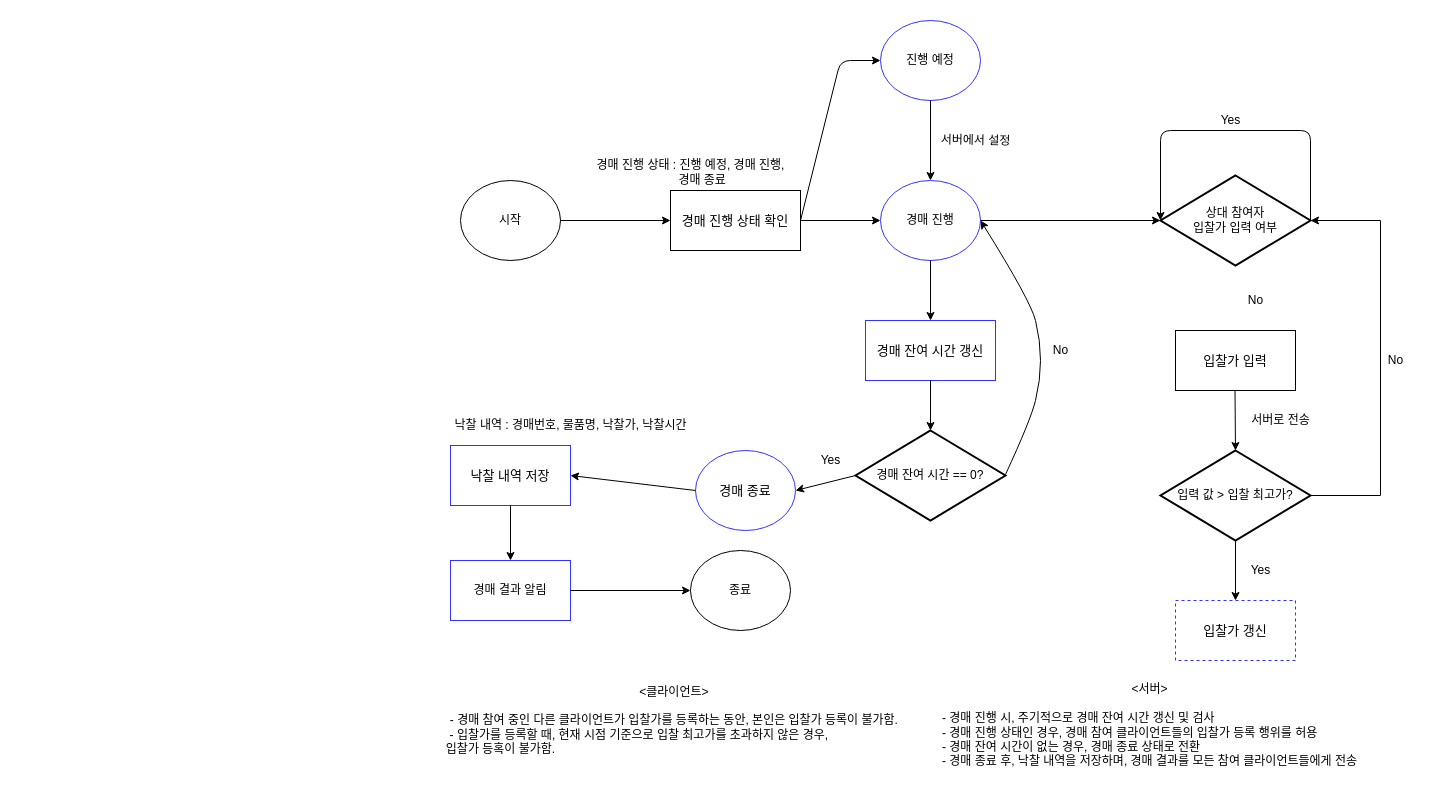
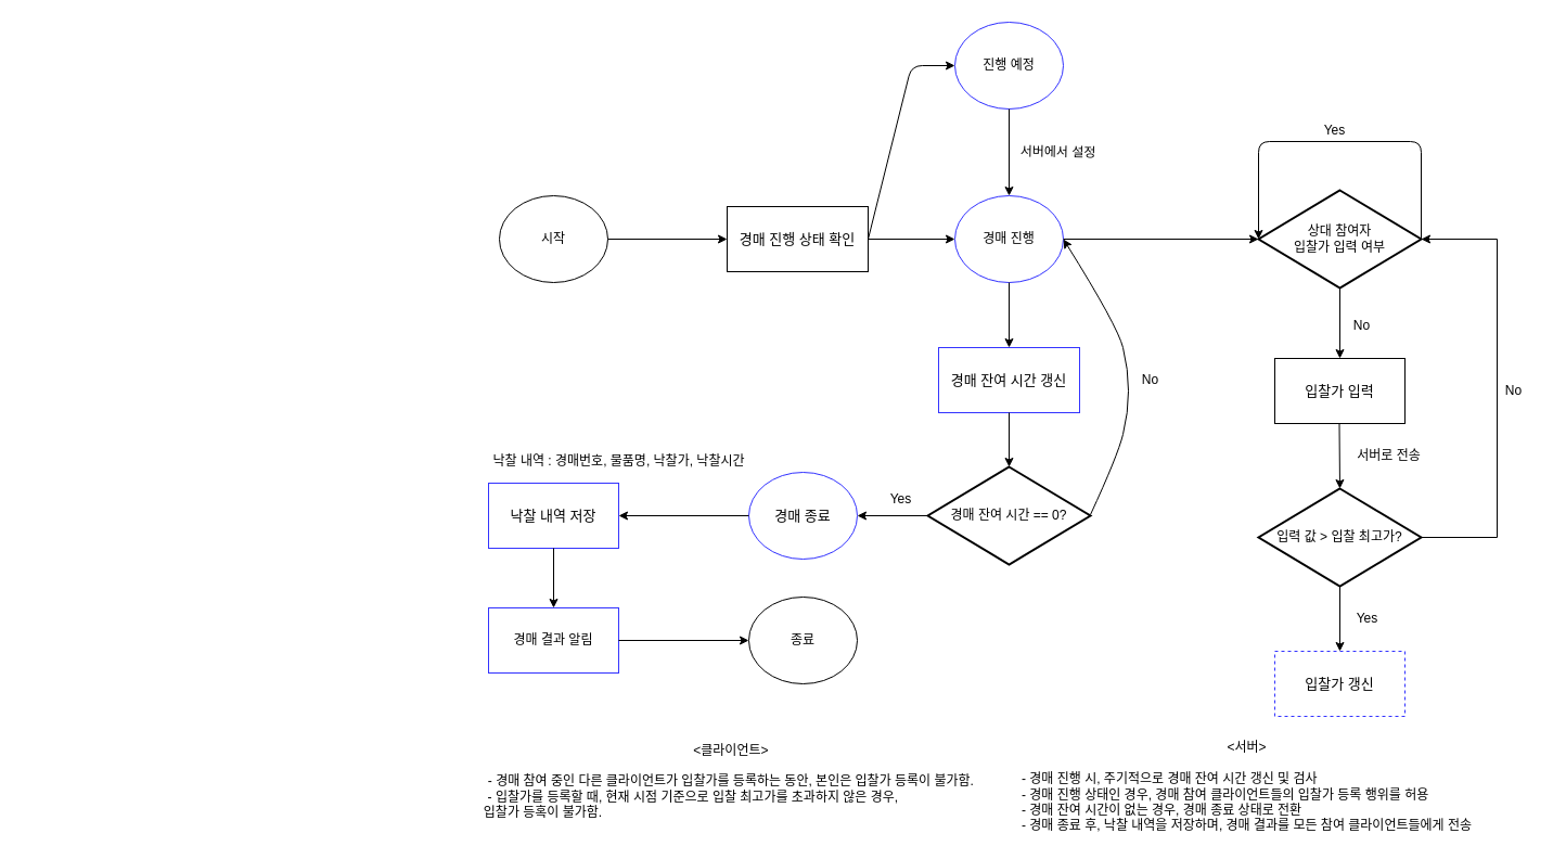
  <mxCell id="0" />
  <mxCell id="1" parent="0" />
  <mxCell id="2" value="시작" style="ellipse;whiteSpace=wrap;html=1;" parent="1" vertex="1"><mxGeometry x="460" y="180" width="100" height="80" as="geometry" /></mxCell>
  <mxCell id="3" value="&lt;font style=&quot;font-size: 13px&quot;&gt;경매 진행 상태 확인&lt;/font&gt;" style="rounded=0;whiteSpace=wrap;html=1;" parent="1" vertex="1"><mxGeometry x="670" y="190" width="130" height="60" as="geometry" /></mxCell>
  <mxCell id="4" value="" style="endArrow=classic;html=1;entryX=0;entryY=0.5;entryDx=0;entryDy=0;" parent="1" target="3" edge="1"><mxGeometry width="50" height="50" relative="1" as="geometry"><mxPoint x="560" y="220" as="sourcePoint" /><mxPoint x="610" y="170" as="targetPoint" /></mxGeometry></mxCell>
  <mxCell id="5" value="진행 예정" style="ellipse;whiteSpace=wrap;html=1;strokeColor=#3333FF;" parent="1" vertex="1"><mxGeometry x="880" y="20" width="100" height="80" as="geometry" /></mxCell>
  <mxCell id="6" value="" style="endArrow=classic;html=1;entryX=0;entryY=0.5;entryDx=0;entryDy=0;" parent="1" target="5" edge="1"><mxGeometry width="50" height="50" relative="1" as="geometry"><mxPoint x="800" y="220" as="sourcePoint" /><mxPoint x="850" y="170" as="targetPoint" /><Array as="points"><mxPoint x="840" y="60" /></Array></mxGeometry></mxCell>
  <mxCell id="7" value="경매 진행" style="ellipse;whiteSpace=wrap;html=1;strokeColor=#3333FF;" parent="1" vertex="1"><mxGeometry x="880" y="180" width="100" height="80" as="geometry" /></mxCell>
  <mxCell id="8" value="" style="endArrow=classic;html=1;entryX=0;entryY=0.5;entryDx=0;entryDy=0;" parent="1" target="7" edge="1"><mxGeometry width="50" height="50" relative="1" as="geometry"><mxPoint x="800" y="220" as="sourcePoint" /><mxPoint x="850" y="170" as="targetPoint" /></mxGeometry></mxCell>
  <mxCell id="9" value="" style="endArrow=classic;html=1;entryX=0.5;entryY=0;entryDx=0;entryDy=0;" parent="1" target="7" edge="1"><mxGeometry width="50" height="50" relative="1" as="geometry"><mxPoint x="930" y="100" as="sourcePoint" /><mxPoint x="980" y="50" as="targetPoint" /></mxGeometry></mxCell>
  <mxCell id="10" value="서버에서 설정&lt;br&gt;" style="text;html=1;align=center;verticalAlign=middle;resizable=0;points=[];autosize=1;rotation=1;direction=north;" parent="1" vertex="1"><mxGeometry x="930" y="130" width="90" height="20" as="geometry" /></mxCell>
  <mxCell id="11" value="&lt;font style=&quot;font-size: 13px&quot;&gt;경매 잔여 시간 갱신&lt;/font&gt;" style="rounded=0;whiteSpace=wrap;html=1;strokeColor=#3333FF;" parent="1" vertex="1"><mxGeometry x="865" y="320" width="130" height="60" as="geometry" /></mxCell>
  <mxCell id="12" value="" style="endArrow=classic;html=1;entryX=0.5;entryY=0;entryDx=0;entryDy=0;" parent="1" target="11" edge="1"><mxGeometry width="50" height="50" relative="1" as="geometry"><mxPoint x="930" y="260" as="sourcePoint" /><mxPoint x="980" y="210" as="targetPoint" /></mxGeometry></mxCell>
  <mxCell id="13" value="경매 잔여 시간 == 0?" style="strokeWidth=2;html=1;shape=mxgraph.flowchart.decision;whiteSpace=wrap;" parent="1" vertex="1"><mxGeometry x="855" y="430" width="150" height="90" as="geometry" /></mxCell>
  <mxCell id="14" value="" style="endArrow=classic;html=1;entryX=0.5;entryY=0;entryDx=0;entryDy=0;entryPerimeter=0;" parent="1" target="13" edge="1"><mxGeometry width="50" height="50" relative="1" as="geometry"><mxPoint x="930" y="380" as="sourcePoint" /><mxPoint x="980" y="330" as="targetPoint" /></mxGeometry></mxCell>
  <mxCell id="15" value="" style="curved=1;endArrow=classic;html=1;entryX=1;entryY=0.5;entryDx=0;entryDy=0;" parent="1" target="7" edge="1"><mxGeometry width="50" height="50" relative="1" as="geometry"><mxPoint x="1005" y="474" as="sourcePoint" /><mxPoint x="1055" y="420" as="targetPoint" /><Array as="points"><mxPoint x="1030" y="420" /><mxPoint x="1040" y="380" /><mxPoint x="1040" y="340" /><mxPoint x="1030" y="300" /></Array></mxGeometry></mxCell>
  <mxCell id="16" value="No" style="text;html=1;align=center;verticalAlign=middle;resizable=0;points=[];autosize=1;" parent="1" vertex="1"><mxGeometry x="1045" y="340" width="30" height="20" as="geometry" /></mxCell>
- <mxCell id="17" value="&lt;font style=&quot;font-size: 13px&quot;&gt;경매 종료&lt;/font&gt;" style="ellipse;whiteSpace=wrap;html=1;strokeColor=#3333FF;" parent="1" vertex="1"><mxGeometry x="695" y="450" width="100" height="80" as="geometry" /></mxCell>
+ <mxCell id="17" value="&lt;font style=&quot;font-size: 13px&quot;&gt;경매 종료&lt;/font&gt;" style="ellipse;whiteSpace=wrap;html=1;strokeColor=#3333FF;" parent="1" vertex="1"><mxGeometry x="690" y="435" width="100" height="80" as="geometry" /></mxCell>
  <mxCell id="18" value="" style="endArrow=classic;html=1;entryX=1;entryY=0.5;entryDx=0;entryDy=0;exitX=0;exitY=0.5;exitDx=0;exitDy=0;exitPerimeter=0;" parent="1" source="13" target="17" edge="1"><mxGeometry width="50" height="50" relative="1" as="geometry"><mxPoint x="840" y="430" as="sourcePoint" /><mxPoint x="800" y="475" as="targetPoint" /></mxGeometry></mxCell>
  <mxCell id="19" value="" style="endArrow=classic;html=1;exitX=0;exitY=0.5;exitDx=0;exitDy=0;" parent="1" source="17" edge="1"><mxGeometry width="50" height="50" relative="1" as="geometry"><mxPoint x="680" y="474.5" as="sourcePoint" /><mxPoint x="570" y="475" as="targetPoint" /></mxGeometry></mxCell>
  <mxCell id="20" value="&lt;font style=&quot;font-size: 13px&quot;&gt;낙찰 내역 저장&lt;/font&gt;" style="rounded=0;whiteSpace=wrap;html=1;strokeColor=#3333FF;" parent="1" vertex="1"><mxGeometry x="450" y="445" width="120" height="60" as="geometry" /></mxCell>
  <mxCell id="21" value="낙찰 내역 : 경매번호, 물품명, 낙찰가, 낙찰시간" style="text;html=1;align=center;verticalAlign=middle;resizable=0;points=[];autosize=1;" parent="1" vertex="1"><mxGeometry x="440" y="415" width="260" height="20" as="geometry" /></mxCell>
  <mxCell id="22" value="경매 결과 알림" style="rounded=0;whiteSpace=wrap;html=1;strokeColor=#3333FF;" parent="1" vertex="1"><mxGeometry x="450" y="560" width="120" height="60" as="geometry" /></mxCell>
  <mxCell id="23" value="" style="endArrow=classic;html=1;entryX=0.5;entryY=0;entryDx=0;entryDy=0;" parent="1" target="22" edge="1"><mxGeometry width="50" height="50" relative="1" as="geometry"><mxPoint x="510" y="505" as="sourcePoint" /><mxPoint x="560" y="455" as="targetPoint" /></mxGeometry></mxCell>
  <mxCell id="24" value="종료" style="ellipse;whiteSpace=wrap;html=1;" parent="1" vertex="1"><mxGeometry x="690" y="550" width="100" height="80" as="geometry" /></mxCell>
  <mxCell id="25" value="" style="endArrow=classic;html=1;entryX=0;entryY=0.5;entryDx=0;entryDy=0;" parent="1" target="24" edge="1"><mxGeometry width="50" height="50" relative="1" as="geometry"><mxPoint x="570" y="590" as="sourcePoint" /><mxPoint x="620" y="540" as="targetPoint" /></mxGeometry></mxCell>
  <mxCell id="26" value="상대 참여자&lt;br&gt;입찰가 입력 여부" style="strokeWidth=2;html=1;shape=mxgraph.flowchart.decision;whiteSpace=wrap;strokeColor=#000000;" parent="1" vertex="1"><mxGeometry x="1160" y="175" width="150" height="90" as="geometry" /></mxCell>
  <mxCell id="27" value="" style="endArrow=classic;html=1;entryX=1;entryY=0.5;entryDx=0;entryDy=0;exitX=1;exitY=0.5;exitDx=0;exitDy=0;" parent="1" source="7" edge="1"><mxGeometry width="50" height="50" relative="1" as="geometry"><mxPoint x="1210" y="170" as="sourcePoint" /><mxPoint x="1160" y="220" as="targetPoint" /></mxGeometry></mxCell>
  <mxCell id="28" value="" style="edgeStyle=segmentEdgeStyle;endArrow=classic;html=1;entryX=0;entryY=0.5;entryDx=0;entryDy=0;entryPerimeter=0;exitX=1;exitY=0.5;exitDx=0;exitDy=0;exitPerimeter=0;" parent="1" source="26" target="26" edge="1"><mxGeometry width="50" height="50" relative="1" as="geometry"><mxPoint x="1260" y="190" as="sourcePoint" /><mxPoint x="1170" y="130" as="targetPoint" /><Array as="points"><mxPoint x="1310" y="130" /><mxPoint x="1160" y="130" /></Array></mxGeometry></mxCell>
  <mxCell id="29" value="Yes" style="text;html=1;align=center;verticalAlign=middle;resizable=0;points=[];autosize=1;" parent="1" vertex="1"><mxGeometry x="1210" y="110" width="40" height="20" as="geometry" /></mxCell>
  <mxCell id="30" value="&lt;font color=&quot;#000000&quot; style=&quot;font-size: 13px&quot;&gt;입찰가 입력&lt;/font&gt;" style="rounded=0;whiteSpace=wrap;html=1;strokeColor=#000000;fontColor=#3333FF;" parent="1" vertex="1"><mxGeometry x="1175" y="330" width="120" height="60" as="geometry" /></mxCell>
  <mxCell id="31" value="" style="edgeStyle=orthogonalEdgeStyle;rounded=0;orthogonalLoop=1;jettySize=auto;html=1;fontColor=#3333FF;" parent="1" source="33" target="36" edge="1"><mxGeometry relative="1" as="geometry" /></mxCell>
  <mxCell id="32" value="" style="edgeStyle=orthogonalEdgeStyle;rounded=0;orthogonalLoop=1;jettySize=auto;html=1;fontColor=#3333FF;" parent="1" source="33" edge="1"><mxGeometry relative="1" as="geometry"><mxPoint x="1310" y="220" as="targetPoint" /><Array as="points"><mxPoint x="1380" y="495" /><mxPoint x="1380" y="220" /></Array></mxGeometry></mxCell>
  <mxCell id="33" value="입력 값 &amp;gt; 입찰 최고가?" style="strokeWidth=2;html=1;shape=mxgraph.flowchart.decision;whiteSpace=wrap;strokeColor=#000000;" parent="1" vertex="1"><mxGeometry x="1160" y="450" width="150" height="90" as="geometry" /></mxCell>
+ <mxCell id="34" value="" style="endArrow=classic;html=1;fontColor=#3333FF;entryX=0.5;entryY=0;entryDx=0;entryDy=0;exitX=0.5;exitY=1;exitDx=0;exitDy=0;exitPerimeter=0;" parent="1" source="26" target="30" edge="1"><mxGeometry width="50" height="50" relative="1" as="geometry"><mxPoint x="1240" y="265" as="sourcePoint" /><mxPoint x="1290" y="215" as="targetPoint" /></mxGeometry></mxCell>
  <mxCell id="35" value="" style="endArrow=classic;html=1;fontColor=#3333FF;exitX=0.5;exitY=1;exitDx=0;exitDy=0;exitPerimeter=0;" parent="1" edge="1"><mxGeometry width="50" height="50" relative="1" as="geometry"><mxPoint x="1234.5" y="390" as="sourcePoint" /><mxPoint x="1235" y="450" as="targetPoint" /></mxGeometry></mxCell>
  <mxCell id="36" value="&lt;font color=&quot;#000000&quot; style=&quot;font-size: 13px&quot;&gt;입찰가 갱신&lt;/font&gt;" style="rounded=0;whiteSpace=wrap;html=1;strokeColor=#3333FF;fontColor=#3333FF;dashed=1;" parent="1" vertex="1"><mxGeometry x="1175" y="600" width="120" height="60" as="geometry" /></mxCell>
  <mxCell id="37" value="&lt;font color=&quot;#000000&quot;&gt;Yes&lt;/font&gt;" style="text;html=1;align=center;verticalAlign=middle;resizable=0;points=[];autosize=1;fontColor=#3333FF;" parent="1" vertex="1"><mxGeometry x="1240" y="560" width="40" height="20" as="geometry" /></mxCell>
  <mxCell id="38" value="&lt;font color=&quot;#000000&quot;&gt;No&lt;/font&gt;" style="text;html=1;align=center;verticalAlign=middle;resizable=0;points=[];autosize=1;fontColor=#3333FF;" parent="1" vertex="1"><mxGeometry x="1380" y="350" width="30" height="20" as="geometry" /></mxCell>
- <mxCell id="39" value="&lt;font color=&quot;#000000&quot; style=&quot;font-size: 12px&quot;&gt;경매 진행 상태 : 진행 예정, 경매 진행, &lt;br&gt;&amp;nbsp; &amp;nbsp; &amp;nbsp; &amp;nbsp;경매 종료&lt;/font&gt;" style="text;html=1;align=center;verticalAlign=middle;resizable=0;points=[];autosize=1;fontColor=#3333FF;" parent="1" vertex="1"><mxGeometry x="580" y="157" width="220" height="30" as="geometry" /></mxCell>
  <mxCell id="40" value="&lt;font color=&quot;#000000&quot;&gt;서버로 전송&lt;/font&gt;" style="text;html=1;align=center;verticalAlign=middle;resizable=0;points=[];autosize=1;fontColor=#3333FF;" parent="1" vertex="1"><mxGeometry x="1240" y="410" width="80" height="20" as="geometry" /></mxCell>
  <mxCell id="41" value="&lt;font color=&quot;#000000&quot;&gt;No&lt;/font&gt;" style="text;html=1;align=center;verticalAlign=middle;resizable=0;points=[];autosize=1;fontColor=#3333FF;" parent="1" vertex="1"><mxGeometry x="1240" y="290" width="30" height="20" as="geometry" /></mxCell>
  <mxCell id="42" value="Yes" style="text;html=1;align=center;verticalAlign=middle;resizable=0;points=[];autosize=1;" parent="1" vertex="1"><mxGeometry x="810" y="450" width="40" height="20" as="geometry" /></mxCell>
  <mxCell id="43" value="&amp;nbsp; &amp;nbsp; &amp;nbsp; &amp;nbsp; &amp;nbsp; &amp;nbsp; &amp;nbsp; &amp;nbsp; &amp;nbsp; &amp;nbsp; &amp;nbsp; &amp;nbsp; &amp;nbsp; &amp;nbsp; &amp;nbsp; &amp;nbsp; &amp;nbsp; &amp;nbsp; &amp;nbsp; &amp;nbsp; &amp;nbsp; &amp;nbsp; &amp;nbsp; &amp;nbsp; &amp;nbsp; &amp;nbsp; &amp;nbsp; &amp;nbsp; &amp;nbsp; &amp;nbsp; &amp;nbsp; &amp;nbsp; &amp;nbsp; &amp;nbsp; &amp;nbsp; &amp;nbsp; &amp;nbsp; &amp;nbsp; &amp;nbsp; &amp;nbsp; &amp;nbsp; &amp;nbsp; &amp;nbsp; &amp;nbsp; &amp;nbsp; &amp;nbsp; &amp;nbsp; &amp;nbsp; &amp;nbsp; &amp;nbsp; &amp;nbsp; &amp;nbsp; &amp;nbsp; &amp;nbsp; &amp;nbsp; &amp;nbsp; &amp;nbsp; &amp;nbsp; &amp;nbsp; &amp;nbsp; &amp;nbsp; &amp;nbsp;&amp;lt;클라이언트&amp;gt;&amp;nbsp;&lt;br&gt;&lt;br&gt;&amp;nbsp; &amp;nbsp; &amp;nbsp; &amp;nbsp; &amp;nbsp; &amp;nbsp; &amp;nbsp; &amp;nbsp; &amp;nbsp; &amp;nbsp; &amp;nbsp; &amp;nbsp; &amp;nbsp; &amp;nbsp; &amp;nbsp; &amp;nbsp; &amp;nbsp; &amp;nbsp; &amp;nbsp; &amp;nbsp; &amp;nbsp; &amp;nbsp; &amp;nbsp; &amp;nbsp; &amp;nbsp; &amp;nbsp; &amp;nbsp; &amp;nbsp; &amp;nbsp; &amp;nbsp; &amp;nbsp; &amp;nbsp; &amp;nbsp; &amp;nbsp; &amp;nbsp; &amp;nbsp; &amp;nbsp; &amp;nbsp; &amp;nbsp; &amp;nbsp; &amp;nbsp; &amp;nbsp; &amp;nbsp; &amp;nbsp; &amp;nbsp; &amp;nbsp; &amp;nbsp; &amp;nbsp; &amp;nbsp; &amp;nbsp; &amp;nbsp; &amp;nbsp; &amp;nbsp; &amp;nbsp; &amp;nbsp; &amp;nbsp; &amp;nbsp; &amp;nbsp; &amp;nbsp; &amp;nbsp; &amp;nbsp; - 경매 참여 중인 다른 클라이언트가 입찰가를 등록하는 동안, 본인은 입찰가 등록이 불가함.&lt;br&gt;&amp;nbsp; &amp;nbsp; &amp;nbsp; &amp;nbsp; &amp;nbsp; &amp;nbsp; &amp;nbsp; &amp;nbsp; &amp;nbsp; &amp;nbsp; &amp;nbsp; &amp;nbsp; &amp;nbsp; &amp;nbsp; &amp;nbsp; &amp;nbsp; &amp;nbsp; &amp;nbsp; &amp;nbsp; &amp;nbsp; &amp;nbsp; &amp;nbsp; &amp;nbsp; &amp;nbsp; &amp;nbsp; &amp;nbsp; &amp;nbsp; &amp;nbsp; &amp;nbsp; &amp;nbsp; &amp;nbsp; &amp;nbsp; &amp;nbsp; &amp;nbsp; &amp;nbsp; &amp;nbsp; &amp;nbsp; &amp;nbsp; &amp;nbsp; &amp;nbsp; &amp;nbsp; &amp;nbsp; &amp;nbsp; &amp;nbsp; &amp;nbsp; &amp;nbsp; &amp;nbsp; &amp;nbsp; &amp;nbsp; &amp;nbsp; &amp;nbsp;- 입찰가를 등록할 때, 현재 시점 기준으로 입찰 최고가를 초과하지 않은 경우, &lt;br&gt;&amp;nbsp; &amp;nbsp; &amp;nbsp; &amp;nbsp; &amp;nbsp; &amp;nbsp; &amp;nbsp; &amp;nbsp; &amp;nbsp; 입찰가 등혹이 불가함." style="text;html=1;align=center;verticalAlign=middle;resizable=0;points=[];autosize=1;" vertex="1" parent="1"><mxGeometry x="20" y="680" width="900" height="80" as="geometry" /></mxCell>
  <mxCell id="44" value="&lt;div style=&quot;text-align: center&quot;&gt;&lt;span&gt;&amp;lt;서버&amp;gt;&lt;/span&gt;&lt;/div&gt;&lt;div style=&quot;text-align: center&quot;&gt;&lt;span&gt;&lt;br&gt;&lt;/span&gt;&lt;/div&gt;- 경매 진행 시, 주기적으로 경매 잔여 시간 갱신 및 검사&lt;br&gt;- 경매 진행 상태인 경우, 경매 참여 클라이언트들의 입찰가 등록 행위를 허용&lt;br&gt;- 경매 잔여 시간이 없는 경우, 경매 종료 상태로 전환&lt;br&gt;- 경매 종료 후, 낙찰 내역을 저장하며, 경매 결과를 모든 참여 클라이언트들에게 전송" style="text;html=1;align=left;verticalAlign=middle;resizable=0;points=[];autosize=1;" vertex="1" parent="1"><mxGeometry x="940" y="680" width="460" height="90" as="geometry" /></mxCell>
